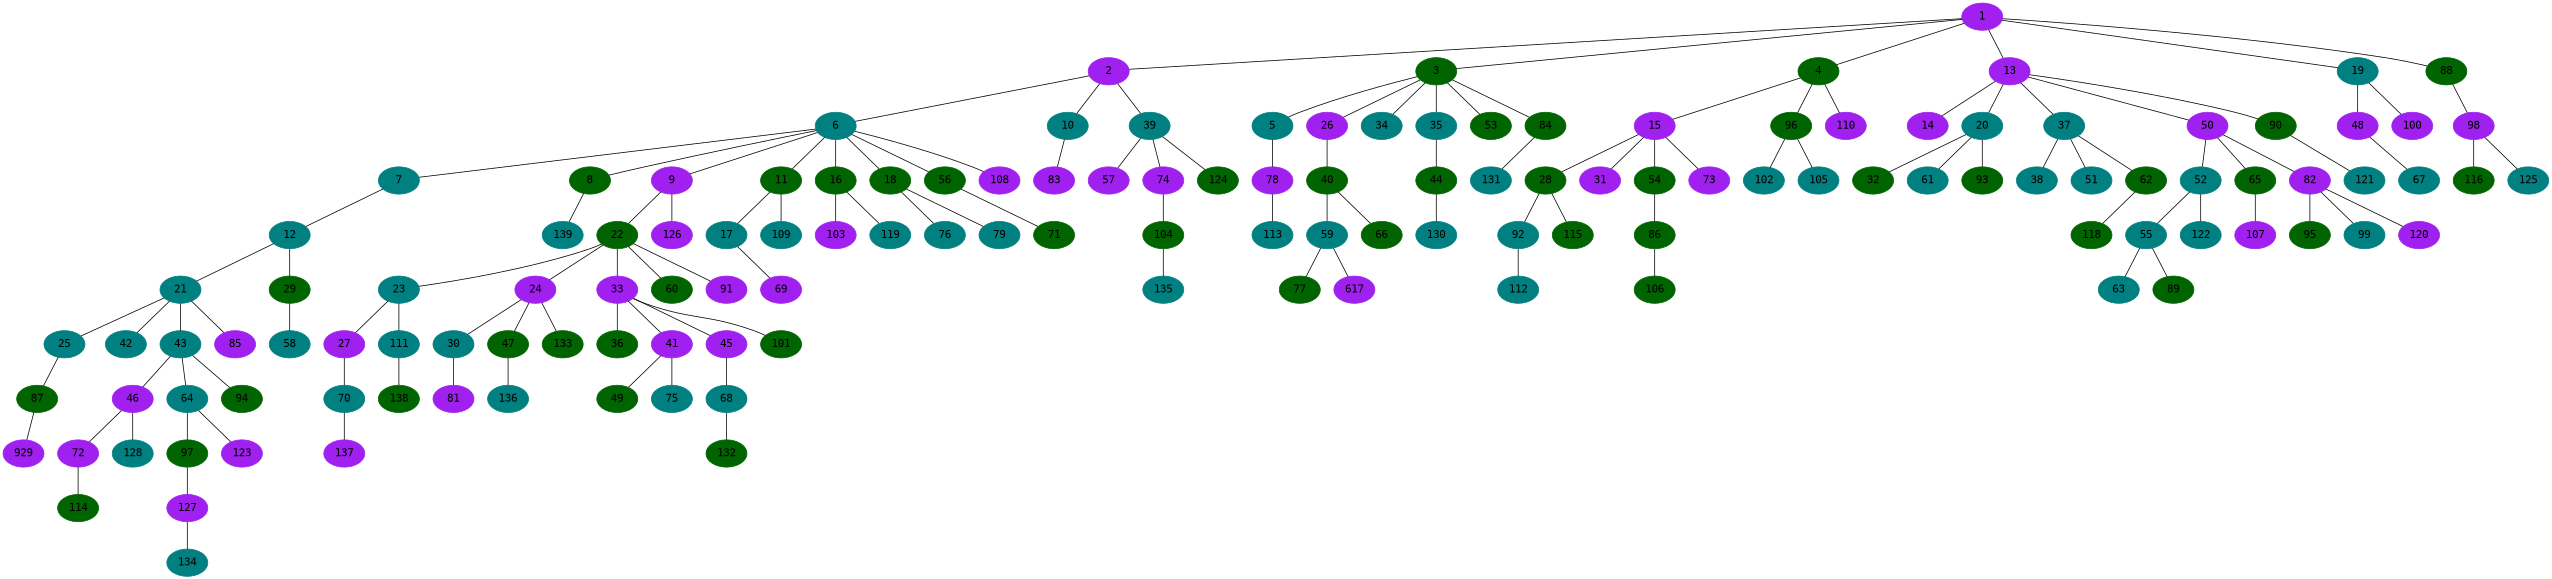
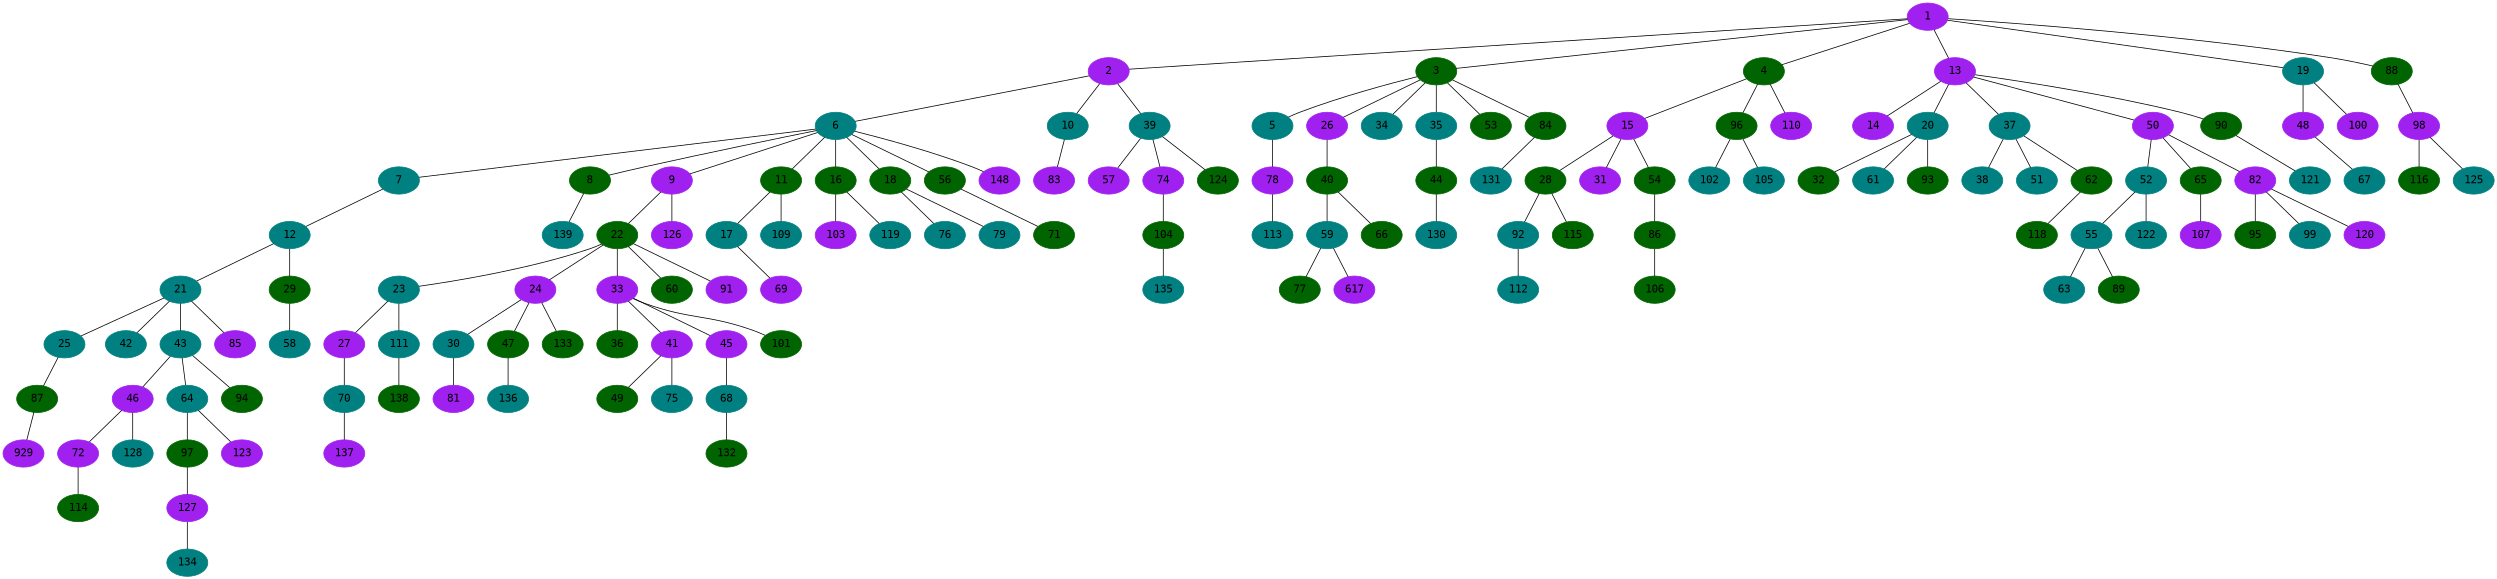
  graph {
    fontname="DejaVu Sans Mono"
    node [color=teal fontname="DejaVu Sans Mono" style=filled]
    edge [fontname="DejaVu Sans Mono"]
    1 [color=purple]
    2 [color=purple]
    3 [color=darkgreen]
    4 [color=darkgreen]
    13 [color=purple]
    19
    88 [color=darkgreen]
    6
    10
    39
    5
    26 [color=purple]
    34
    35
    53 [color=darkgreen]
    84 [color=darkgreen]
    15 [color=purple]
    96 [color=darkgreen]
    110 [color=purple]
    14 [color=purple]
    20
    37
    50 [color=purple]
    90 [color=darkgreen]
    48 [color=purple]
    100 [color=purple]
    98 [color=purple]
    7
    8 [color=darkgreen]
    9 [color=purple]
    11 [color=darkgreen]
    16 [color=darkgreen]
    18 [color=darkgreen]
    56 [color=darkgreen]
-   108 [color=purple]
+   108 [color=purple label=148]
    83 [color=purple]
    57 [color=purple]
    74 [color=purple]
    124 [color=darkgreen]
    78 [color=purple]
    40 [color=darkgreen]
    44 [color=darkgreen]
    131
    28 [color=darkgreen]
    31 [color=purple]
    54 [color=darkgreen]
-   73 [color=purple]
    102
    105
    113
    12
    139
    22 [color=darkgreen]
    126 [color=purple]
    17
    109
    103 [color=purple]
    119
    76
    79
    71 [color=darkgreen]
    21
    29 [color=darkgreen]
    23
    24 [color=purple]
    33 [color=purple]
    60 [color=darkgreen]
    91 [color=purple]
    69 [color=purple]
    25
    42
    43
    85 [color=purple]
    58
    32 [color=darkgreen]
    61
    93 [color=darkgreen]
    38
    51
    62 [color=darkgreen]
    52
    65 [color=darkgreen]
    82 [color=purple]
    121
    92
    115 [color=darkgreen]
    86 [color=darkgreen]
    67
    87 [color=darkgreen]
    46 [color=purple]
    64
    94 [color=darkgreen]
    27 [color=purple]
    111
    30
    47 [color=darkgreen]
    133 [color=darkgreen]
    36 [color=darkgreen]
    41 [color=purple]
    45 [color=purple]
    101 [color=darkgreen]
    70
    138 [color=darkgreen]
    81 [color=purple]
    136
    n106 [color=purple label=929]
    59
    66 [color=darkgreen]
    137 [color=purple]
    112
    49 [color=darkgreen]
    75
    68
    130
    118 [color=darkgreen]
    104 [color=darkgreen]
    77 [color=darkgreen]
    n118 [color=purple label=617]
    72 [color=purple]
    128
    97 [color=darkgreen]
    123 [color=purple]
    132 [color=darkgreen]
    114 [color=darkgreen]
    55
    122
    107 [color=purple]
    95 [color=darkgreen]
    99
    120 [color=purple]
    63
    89 [color=darkgreen]
    106 [color=darkgreen]
    127 [color=purple]
    135
    116 [color=darkgreen]
    125
    134
    1 -- 2
    1 -- 3
    1 -- 4
    1 -- 13
    1 -- 19
    1 -- 88
    2 -- 6
    2 -- 10
    2 -- 39
    3 -- 5
    3 -- 26
    3 -- 34
    3 -- 35
    3 -- 53
    3 -- 84
    4 -- 15
    4 -- 96
    4 -- 110
    13 -- 14
    13 -- 20
    13 -- 37
    13 -- 50
    13 -- 90
    19 -- 48
    19 -- 100
    88 -- 98
    6 -- 7
    6 -- 8
    6 -- 9
    6 -- 11
    6 -- 16
    6 -- 18
    6 -- 56
    6 -- 108
    10 -- 83
    39 -- 57
    39 -- 74
    39 -- 124
    5 -- 78
    26 -- 40
    35 -- 44
    84 -- 131
    15 -- 28
    15 -- 31
    15 -- 54
-   15 -- 73
    96 -- 102
    96 -- 105
    20 -- 32
    20 -- 61
    20 -- 93
    37 -- 38
    37 -- 51
    37 -- 62
    50 -- 52
    50 -- 65
    50 -- 82
    90 -- 121
    48 -- 67
    98 -- 116
    98 -- 125
    7 -- 12
    8 -- 139
    9 -- 22
    9 -- 126
    11 -- 17
    11 -- 109
    16 -- 103
    16 -- 119
    18 -- 76
    18 -- 79
    56 -- 71
    74 -- 104
    78 -- 113
    40 -- 59
    40 -- 66
    44 -- 130
    28 -- 92
    28 -- 115
    54 -- 86
    12 -- 21
    12 -- 29
    22 -- 23
    22 -- 24
    22 -- 33
    22 -- 60
    22 -- 91
    17 -- 69
    21 -- 25
    21 -- 42
    21 -- 43
    21 -- 85
    29 -- 58
    23 -- 27
    23 -- 111
    24 -- 30
    24 -- 47
    24 -- 133
    33 -- 36
    33 -- 41
    33 -- 45
    33 -- 101
    25 -- 87
    43 -- 46
    43 -- 64
    43 -- 94
    62 -- 118
    52 -- 55
    52 -- 122
    65 -- 107
    82 -- 95
    82 -- 99
    82 -- 120
    92 -- 112
    86 -- 106
    87 -- n106
    46 -- 72
    46 -- 128
    64 -- 97
    64 -- 123
    27 -- 70
    111 -- 138
    30 -- 81
    47 -- 136
    41 -- 49
    41 -- 75
    45 -- 68
    70 -- 137
    59 -- 77
    59 -- n118
    68 -- 132
    104 -- 135
    72 -- 114
    97 -- 127
    55 -- 63
    55 -- 89
    127 -- 134
  }
